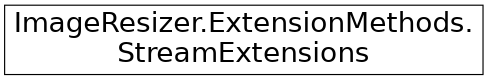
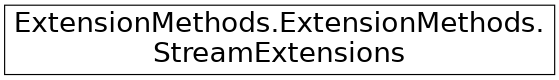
  digraph {
    rankdir=LR
-   n1 [color=black fillcolor=white fontname=Helvetica fontsize=24 height=0.2 label="ImageResizer.ExtensionMethods.\lStreamExtensions" shape=record style=filled width=0.4]
+   n1 [color=black fillcolor=white fontname=Helvetica fontsize=24 height=0.2 label="ExtensionMethods.ExtensionMethods.\lStreamExtensions" shape=record style=filled width=0.4]
  }
